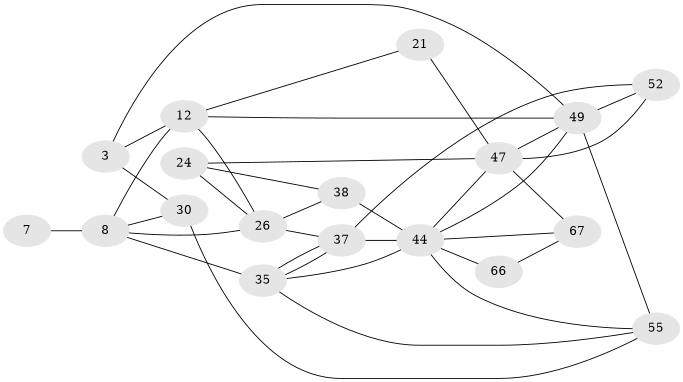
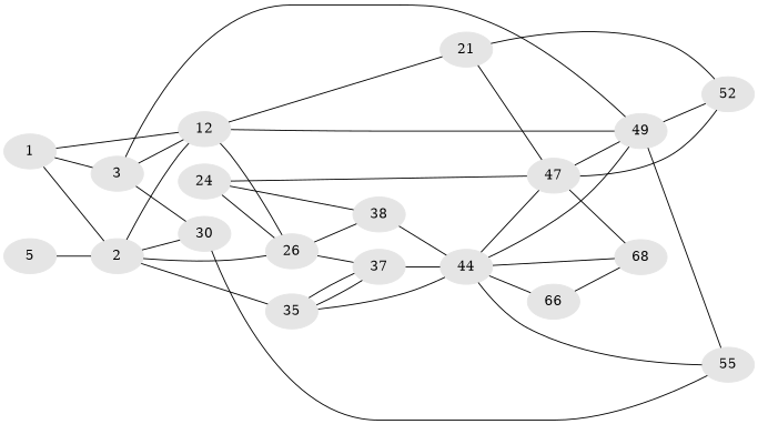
  graph {
    rankdir=LR
    node [color=gray90 style=filled]
+   1 [super="+7+2"]
    3 [super="+4"]
-   8 [super="+9+32"]
+   8 [super="+9+32" label=2]
    12 [super="+13+15"]
    30 [super="+31+56"]
    49 [super="+50"]
    26 [super="+33"]
    35 [super="+36"]
    21 [super="+27"]
-   5 [super="+11+6" label=7]
+   5 [super="+11+6"]
    55 [super="+70"]
    52
    38 [super="+41+39"]
    37
    44 [super="+63+45"]
    47 [super="+57"]
    24 [super="+40+25"]
-   68 [label=67]
+   68
    66
+   1 -- 3
+   1 -- 8
+   1 -- 12 [weight=2]
    3 -- 12
    3 -- 30
    3 -- 49
    8 -- 12
    8 -- 30
    8 -- 26
    8 -- 35 [weight=2]
    12 -- 49
    12 -- 26
    12 -- 21
    30 -- 55
    49 -- 55
    49 -- 52
    26 -- 38
    26 -- 37
-   35 -- 55
    35 -- 37
    35 -- 37
    35 -- 44 [weight=2]
-   37 -- 52
+   21 -- 52
    21 -- 47
    5 -- 8
    38 -- 44
    37 -- 44
    44 -- 49
    44 -- 55
    44 -- 47
    44 -- 68
    44 -- 66
    47 -- 49
    47 -- 52
    47 -- 68
    24 -- 26
    24 -- 38 [weight=2]
    24 -- 47
    66 -- 68
  }
